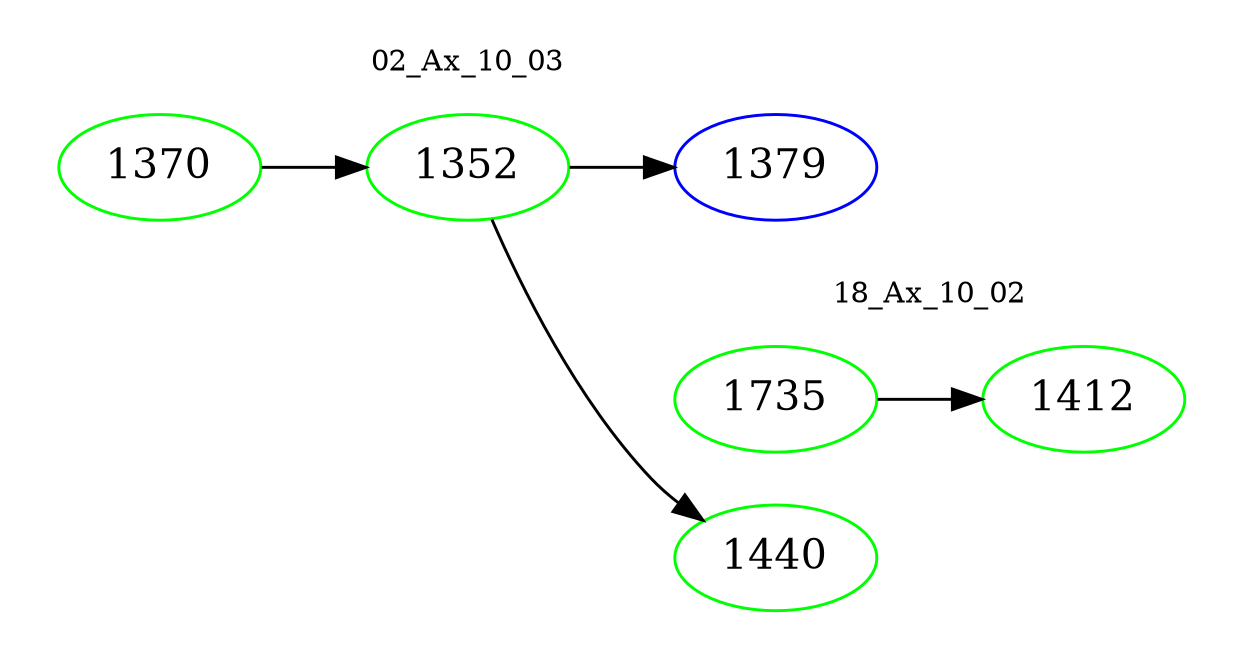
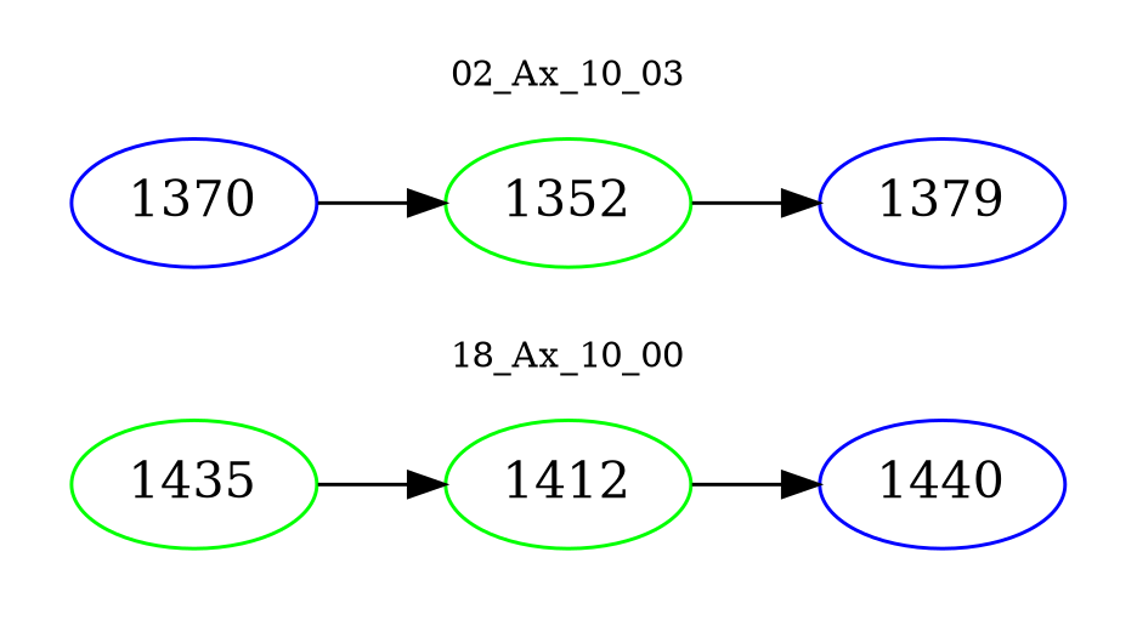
  digraph {
    rankdir=LR
    node [color=green]
    edge [color=black]
-   n1 [label=1735]
+   n1 [label=1435]
    n2 [label=1412]
-   n3 [label=1440]
-   n4 [label=1370]
+   n3 [color=blue label=1440]
+   n4 [color=blue label=1370]
    n5 [label=1352]
    n6 [color=blue label=1379]
    subgraph cluster_1 {
      color=white
      fontsize=10
-     label="18_Ax_10_02"
+     label="18_Ax_10_00"
      n1
      n2
      n3
    }
    subgraph cluster_2 {
      color=white
      fontsize=10
      label="02_Ax_10_03"
      n4
      n5
      n6
    }
    n1 -> n2
-   n5 -> n3
+   n2 -> n3
    n4 -> n5
    n5 -> n6
  }
